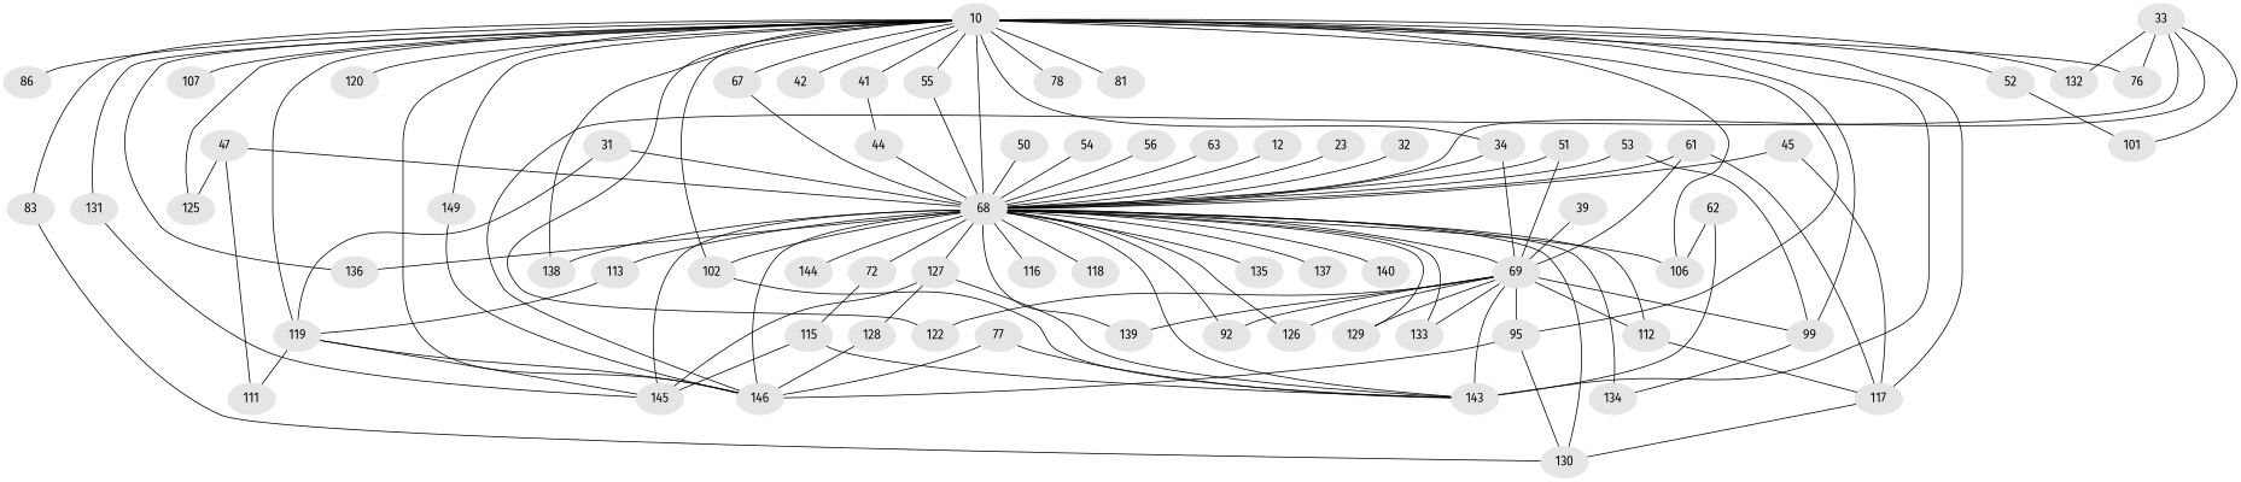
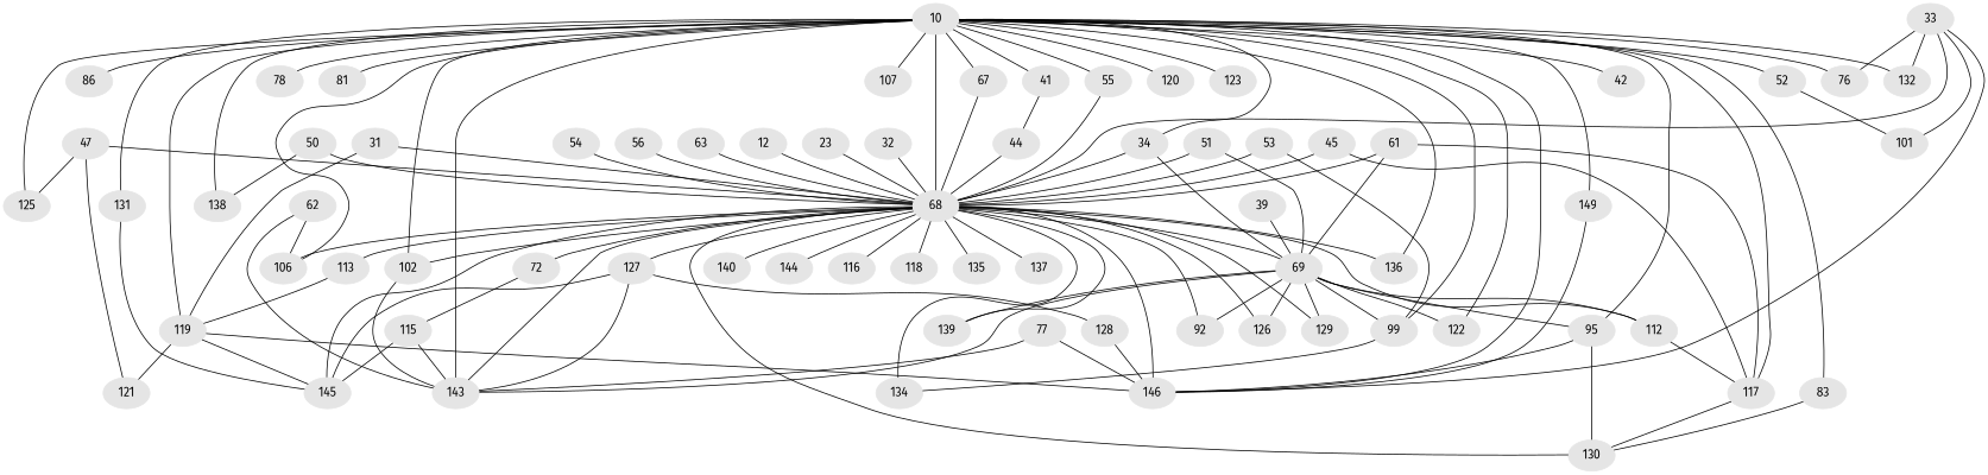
  graph {
    fontname="Fira Sans"
    node [color=gray90 fontname="Fira Sans" style=filled]
    edge [fontname="Fira Sans"]
    10 [super="+3+9"]
    34
    41
    42
    52
    55
    67 [super="+28"]
    68 [super="+15+8+7"]
    n9 [label=76 super="+14"]
    78
    81
    83
    86
    95 [super="+74+18"]
    99 [super="+24"]
    102 [super="+43+98+65"]
    106 [super="+22"]
    107
    117 [super="+38"]
    119 [super="+27+88+108"]
    120
    122 [super="+110"]
+   123
    125
    131
    132
    136 [super="+104"]
    138
    n29 [label=149]
    143 [super="+142+85"]
    146 [super="+89+60+111+90+124"]
    69 [super="+6+26+58"]
    44
    101
    72 [super="+46"]
    92
    112 [super="+87"]
    113
    116
    118
    126
    127 [super="+96+82"]
    129
    130 [super="+100+76"]
-   133
    134 [super="+94"]
    135
    137
    139
    140
    144
    145 [super="+97"]
-   121 [label=111]
+   121
    12
    23
    31
    32
    33
    39
    45
    47
    50
    51
    53
    54
    56 [super="+20"]
    61 [super="+29"]
    62
    63
    115 [super="+59"]
    128
    77
    10 -- 34
    10 -- 41 [weight=2]
    10 -- 42 [weight=2]
    10 -- 52 [weight=2]
    10 -- 55
    10 -- 67
    10 -- 68 [weight=17]
    10 -- n9 [weight=2]
    10 -- 78 [weight=2]
    10 -- 81 [weight=2]
    10 -- 83
    10 -- 86 [weight=2]
    10 -- 95 [weight=2]
    10 -- 99 [weight=2]
    10 -- 102 [weight=3]
    10 -- 106
    10 -- 107
    10 -- 117 [weight=2]
    10 -- 119 [weight=4]
    10 -- 120 [weight=2]
    10 -- 122
+   10 -- 123 [weight=2]
    10 -- 125
    10 -- 131
    10 -- 132
    10 -- 136 [weight=2]
    10 -- 138
    10 -- n29
    10 -- 143 [weight=6]
    10 -- 146 [weight=3]
    34 -- 68
    34 -- 69 [weight=11]
    41 -- 44
    52 -- 101
    55 -- 68
    67 -- 68
    68 -- 102 [weight=4]
    68 -- 106 [weight=2]
    68 -- 136 [weight=2]
-   68 -- 138
+   50 -- 138
    68 -- 143 [weight=2]
    68 -- 146 [weight=12]
    68 -- 69 [weight=11]
    68 -- 72 [weight=3]
    68 -- 92
    68 -- 112
    68 -- 113
    68 -- 116
    68 -- 118 [weight=2]
    68 -- 126
    68 -- 127 [weight=4]
    68 -- 129
    68 -- 130 [weight=2]
-   68 -- 133
    68 -- 134 [weight=2]
    68 -- 135 [weight=2]
    68 -- 137 [weight=2]
    68 -- 139
    68 -- 140 [weight=2]
    68 -- 144
    68 -- 145 [weight=2]
    83 -- 130
    95 -- 146 [weight=2]
    95 -- 130
    99 -- 134
    102 -- 143
    117 -- 130
    119 -- 146 [weight=2]
    119 -- 145
    119 -- 121
    131 -- 145
    n29 -- 146
    69 -- 95
    69 -- 99
    69 -- 122 [weight=2]
    69 -- 143
    69 -- 92
    69 -- 112
    69 -- 126
    69 -- 129
-   69 -- 133
    69 -- 139
    44 -- 68
    72 -- 115
    112 -- 117
    113 -- 119
    127 -- 143
    127 -- 145
    127 -- 128
    12 -- 68 [weight=2]
    23 -- 68 [weight=2]
    31 -- 68
    31 -- 119
    32 -- 68
    33 -- 68
    33 -- n9 [weight=2]
    33 -- 132
    33 -- 146
    33 -- 101
    39 -- 69 [weight=2]
    45 -- 68
    45 -- 117
    47 -- 68 [weight=2]
    47 -- 125
    47 -- 121
    50 -- 68 [weight=2]
    51 -- 68
    51 -- 69
    53 -- 68
    53 -- 99
    54 -- 68
    56 -- 68 [weight=3]
    61 -- 68 [weight=2]
    61 -- 117
    61 -- 69
    62 -- 106
    62 -- 143
    63 -- 68 [weight=2]
    115 -- 143
    115 -- 145
    128 -- 146
    77 -- 143
    77 -- 146
  }
